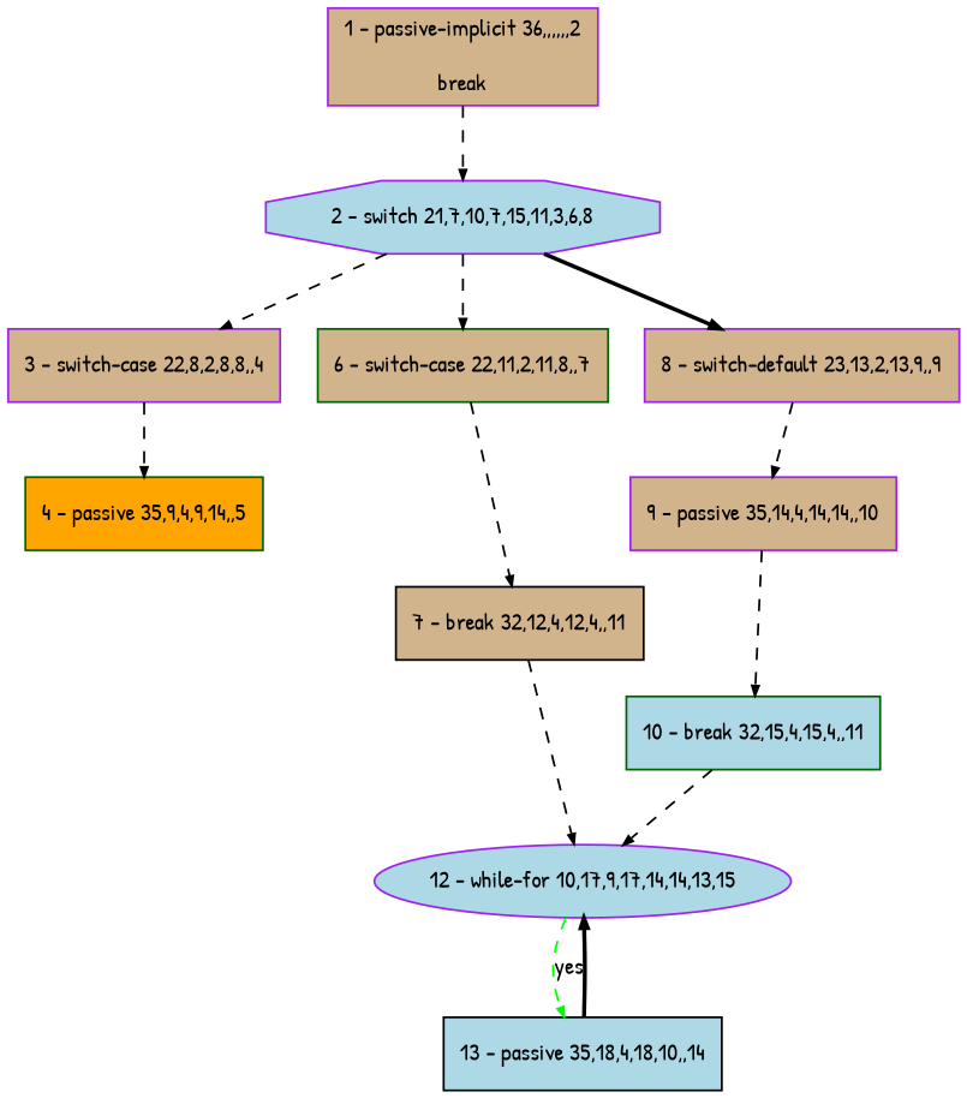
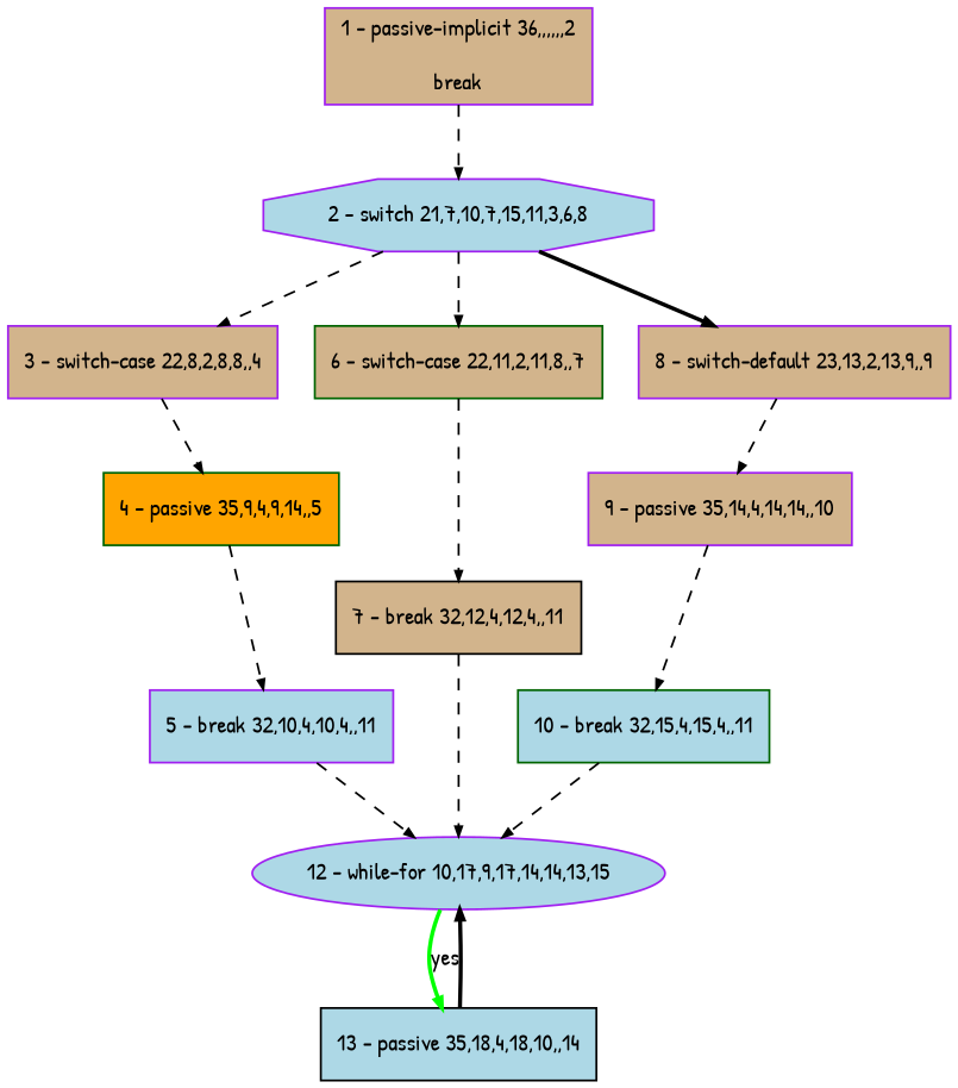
  digraph {
    bgcolor=white
    compound=true
    fillcolor="#FFFFCC"
    fontname="Patrick Hand"
    fontsize=12
    pack=true
    packmode=clust
    style="rounded,filled"
    node [color=purple compound=true fillcolor=tan fixedsize=false fontname="Patrick Hand" fontsize=12 node_initialized=no shape=box style=filled]
    edge [arrowhead=normal arrowsize=0.5 arrowtail=none color="#000000" compound=true dir=forward fontcolor=black fontname="Patrick Hand" fontsize=12 style=dashed]
    n1 [fillcolor=lightblue label="2 - switch 21,7,10,7,15,11,3,6,8" shape=octagon]
    n2 [label="3 - switch-case 22,8,2,8,8,,4"]
    n3 [color=darkgreen label="6 - switch-case 22,11,2,11,8,,7"]
    n4 [label="8 - switch-default 23,13,2,13,9,,9"]
    n5 [color=darkgreen fillcolor=orange label="4 - passive 35,9,4,9,14,,5"]
    n6 [color=black label="7 - break 32,12,4,12,4,,11"]
    n7 [label="9 - passive 35,14,4,14,14,,10"]
    n8 [label="1 - passive-implicit 36,,,,,,2\n\nbreak"]
+   n9 [fillcolor=lightblue label="5 - break 32,10,4,10,4,,11"]
    n10 [fillcolor=lightblue label="12 - while-for 10,17,9,17,14,14,13,15" shape=oval]
    n11 [color=darkgreen fillcolor=lightblue label="10 - break 32,15,4,15,4,,11"]
    n12 [color=black fillcolor=lightblue label="13 - passive 35,18,4,18,10,,14"]
    n1 -> n2
    n1 -> n3
    n1 -> n4 [style=bold]
    n2 -> n5
    n3 -> n6
    n4 -> n7
+   n5 -> n9
    n6 -> n10
    n7 -> n11
    n8 -> n1
-   n10 -> n12 [color="#00ff00" label=yes]
+   n9 -> n10
+   n10 -> n12 [color="#00ff00" label=yes style=bold]
    n11 -> n10
    n12 -> n10 [style=bold]
  }
